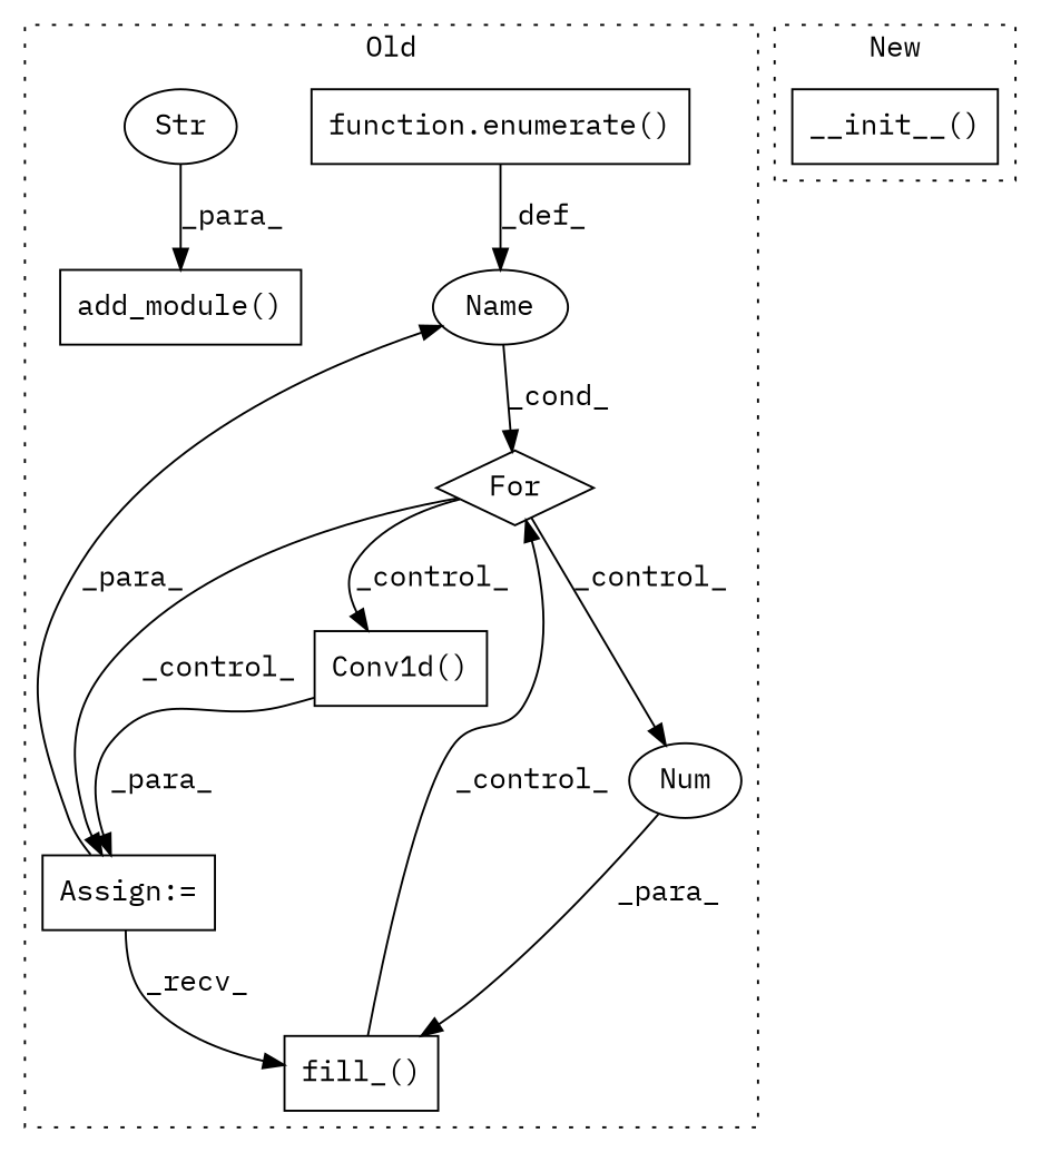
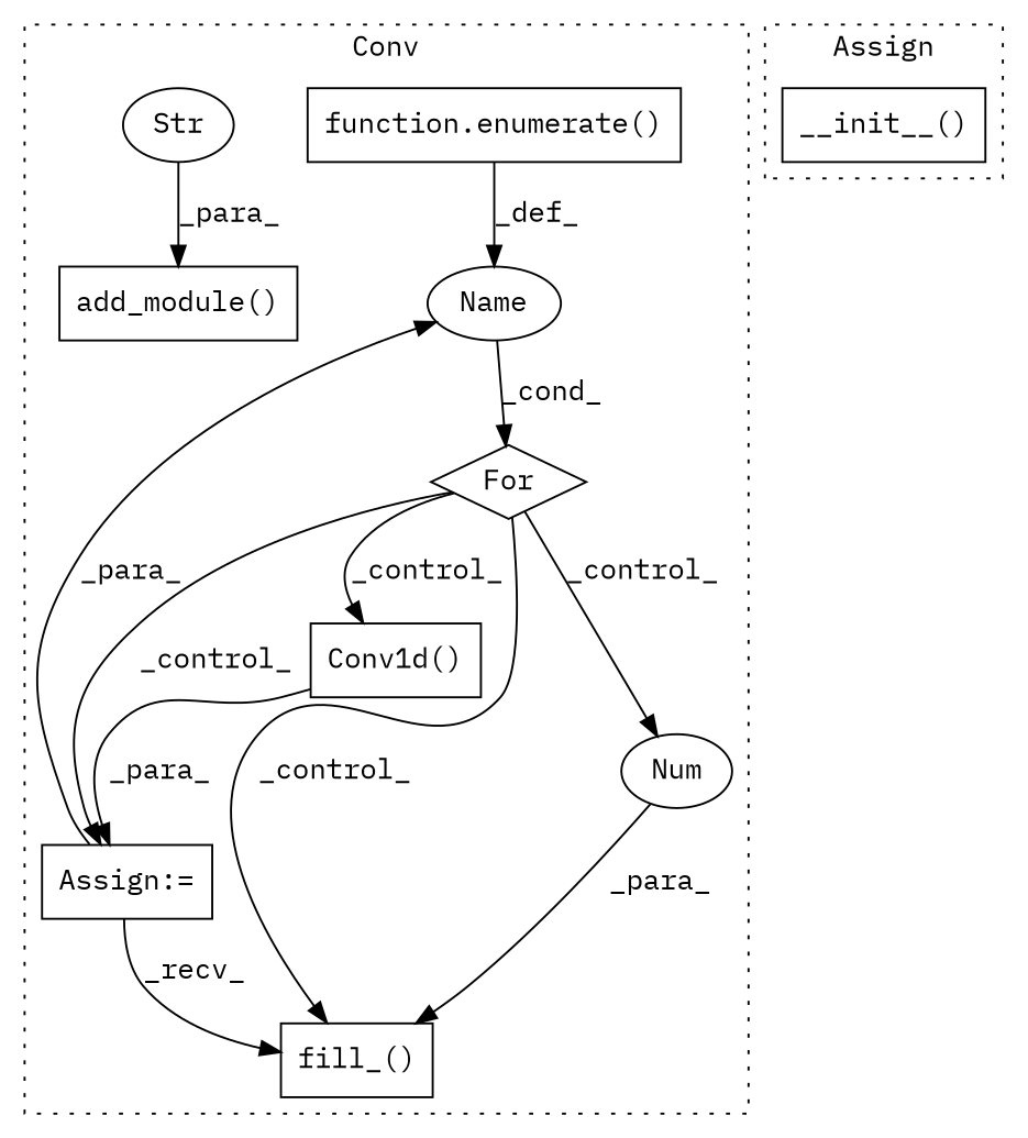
  digraph {
    fontname="IBM Plex Mono"
    node [a=75 fontname="IBM Plex Mono" shape=box]
    edge [fontname="IBM Plex Mono"]
    n1 [l="16,1" label="add_module()" s="16198,16240"]
    n2 [l="10,1" label="function.enumerate()" s="15749,15776"]
    n3 [a=66 l=14 label=Str s=16214 shape=ellipse]
    n4 [a=87 l=6 label=Name s=15739 shape=ellipse]
    n5 [l="27,1" label="fill_()" s="16153,16184"]
    n6 [l=160 label="Conv1d()" s=15804]
    n7 [a=107 l="4,14" label=For s="15732,15777" shape=diamond]
    n8 [a=76 l=4 label=Num s=16180 shape=ellipse]
    n9 [a=68 l=3 label="Assign:=" s=15801]
    n10 [l="17,232" label="__init__()" s="20182,20209"]
    subgraph cluster_1 {
-     label=Old
+     label=Conv
      style=dotted
      n1
      n2
      n3
      n4
      n5
      n6
      n7
      n8
      n9
    }
    subgraph cluster_2 {
-     label=New
+     label=Assign
      style=dotted
      n10
    }
    n2 -> n4 [label=_def_]
    n3 -> n1 [label=_para_]
    n4 -> n7 [label=_cond_]
    n6 -> n9 [label=_para_]
-   n5 -> n7 [label=_control_]
+   n7 -> n5 [label=_control_]
    n7 -> n6 [label=_control_]
    n7 -> n8 [label=_control_]
    n7 -> n9 [label=_control_]
    n8 -> n5 [label=_para_]
    n9 -> n4 [label=_para_]
    n9 -> n5 [label=_recv_]
  }
